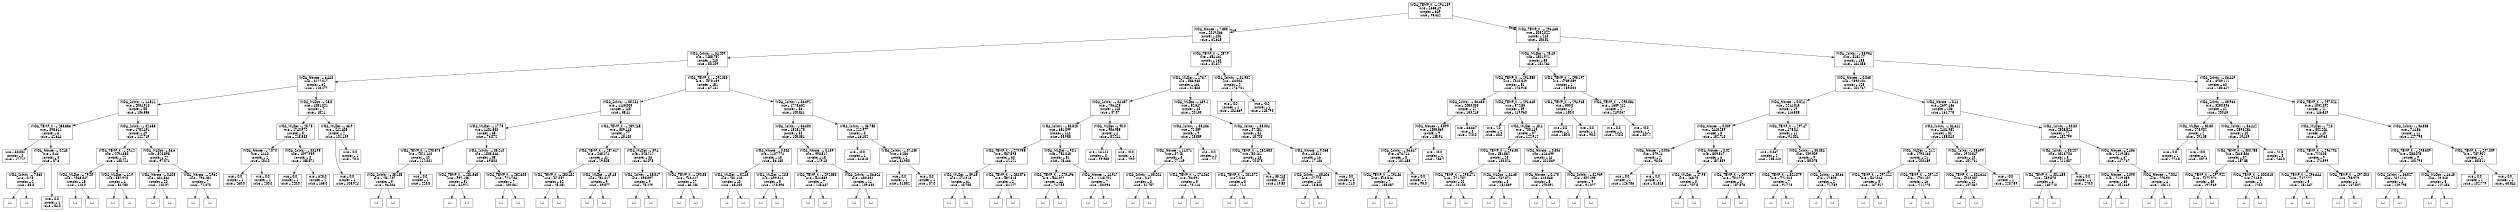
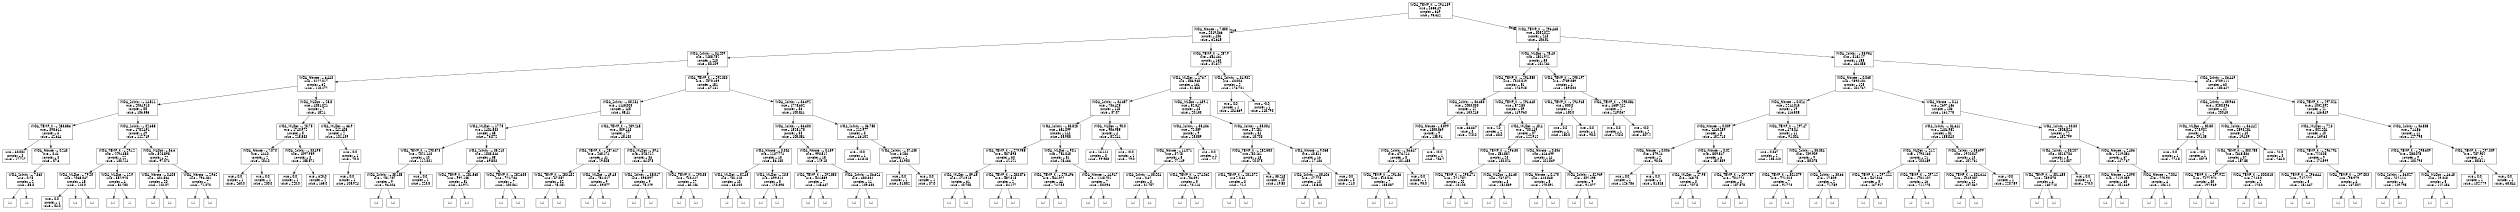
  digraph {
    fontname=Lato
    node [fontname=Lato shape=box]
    edge [fontname=Lato]
    n1 [label="WOA_TEMP_K <= 294.139\nmse = 4585.49\nsamples = 649\nvalue = 95.642"]
    n2 [label="WOA_Nitrate <= 7.855\nmse = 2319.366\nsamples = 406\nvalue = 62.645"]
    n3 [label="WOA_TEMP_K <= 296.468\nmse = 3052.322\nsamples = 243\nvalue = 156.51"]
    n4 [label="WOA_Salinity <= 34.209\nmse = 2458.752\nsamples = 243\nvalue = 80.109"]
    n5 [label="WOA_TEMP_K <= 287.9\nmse = 654.461\nsamples = 163\nvalue = 32.627"]
    n6 [label="WOA_MLDpt <= 78.45\nmse = 1801.921\nsamples = 55\nvalue = 131.264"]
    n7 [label="WOA_Salinity <= 35.954\nmse = 3181.27\nsamples = 188\nvalue = 164.355"]
    n8 [label="WOA_Nitrate <= 6.443\nmse = 3122.317\nsamples = 62\nvalue = 118.472"]
    n9 [label="WOA_TEMP_K <= 292.333\nmse = 1570.439\nsamples = 181\nvalue = 67.161"]
    n10 [label="WOA_MLDpt <= 176.7\nmse = 586.965\nsamples = 161\nvalue = 31.865"]
    n11 [label="WOA_Salinity <= 34.932\nmse = 63.006\nsamples = 2\nvalue = 126.731"]
    n12 [label="WOA_Salinity <= 14.811\nmse = 2054.913\nsamples = 55\nvalue = 106.586"]
    n13 [label="WOA_MLDpt <= 28.8\nmse = 4031.321\nsamples = 7\nvalue = 182.1"]
    n14 [label="WOA_Salinity <= 35.234\nmse = 1145.003\nsamples = 145\nvalue = 58.41"]
    n15 [label="WOA_Salinity <= 36.692\nmse = 1778.652\nsamples = 36\nvalue = 100.841"]
    n16 [label="WOA_TEMP_K <= 283.886\nmse = 398.611\nsamples = 6\nvalue = 42.644"]
    n17 [label="WOA_Salinity <= 32.688\nmse = 1782.491\nsamples = 49\nvalue = 112.749"]
    n18 [label="WOA_MLDpt <= 25.75\nmse = 1740.972\nsamples = 5\nvalue = 215.833"]
    n19 [label="WOA_MLDpt <= 66.9\nmse = 242.408\nsamples = 2\nvalue = 101.139"]
    n20 [label="mse = 63.054\nsamples = 3\nvalue = 17.717"]
    n21 [label="WOA_Nitrate <= 0.243\nmse = 3.44\nsamples = 3\nvalue = 57.6"]
    n22 [label="WOA_TEMP_K <= 291.2\nmse = 2294.383\nsamples = 22\nvalue = 133.214"]
    n23 [label="WOA_MLDpt <= 36.6\nmse = 823.898\nsamples = 27\nvalue = 97.074"]
    n24 [label="WOA_Salinity <= 7.363\nmse = 0.25\nsamples = 2\nvalue = 58.5"]
    n25 [label="mse = 0.0\nsamples = 1\nvalue = 54.0"]
    n26 [label="(...)"]
    n27 [label="(...)"]
    n28 [label="WOA_MLDpt <= 79.25\nmse = 2068.067\nsamples = 18\nvalue = 143.0"]
    n29 [label="WOA_MLDpt <= 12.9\nmse = 552.925\nsamples = 4\nvalue = 84.283"]
    n30 [label="WOA_Nitrate <= 0.405\nmse = 604.536\nsamples = 20\nvalue = 104.02"]
    n31 [label="WOA_Nitrate <= 2.962\nmse = 796.484\nsamples = 7\nvalue = 71.373"]
    n32 [label="(...)"]
    n33 [label="(...)"]
    n34 [label="(...)"]
    n35 [label="(...)"]
    n36 [label="(...)"]
    n37 [label="(...)"]
    n38 [label="(...)"]
    n39 [label="(...)"]
    n40 [label="WOA_Nitrate <= 7.073\nmse = 144.0\nsamples = 2\nvalue = 254.0"]
    n41 [label="WOA_Salinity <= 33.495\nmse = 1097.959\nsamples = 3\nvalue = 188.571"]
    n42 [label="mse = 0.0\nsamples = 1\nvalue = 108.924"]
    n43 [label="mse = 0.0\nsamples = 1\nvalue = 70.0"]
    n44 [label="mse = 0.0\nsamples = 1\nvalue = 260.0"]
    n45 [label="mse = 0.0\nsamples = 1\nvalue = 230.0"]
    n46 [label="mse = 0.0\nsamples = 1\nvalue = 220.0"]
    n47 [label="mse = 625.0\nsamples = 2\nvalue = 165.0"]
    n48 [label="WOA_MLDpt <= 17.75\nmse = 1404.533\nsamples = 68\nvalue = 76.072"]
    n49 [label="WOA_TEMP_K <= 289.248\nmse = 539.143\nsamples = 77\nvalue = 45.133"]
    n50 [label="WOA_Salinity <= 36.603\nmse = 1525.178\nsamples = 33\nvalue = 108.384"]
    n51 [label="WOA_Salinity <= 36.758\nmse = 212.977\nsamples = 3\nvalue = 46.152"]
    n52 [label="WOA_TEMP_K <= 290.573\nmse = 2021.143\nsamples = 10\nvalue = 112.331"]
    n53 [label="WOA_Salinity <= 35.213\nmse = 1033.346\nsamples = 58\nvalue = 69.833"]
    n54 [label="WOA_TEMP_K <= 287.617\nmse = 165.174\nsamples = 41\nvalue = 29.308"]
    n55 [label="WOA_MLDpt <= 39.4\nmse = 328.212\nsamples = 36\nvalue = 64.075"]
    n56 [label="WOA_Salinity <= 35.138\nmse = 281.237\nsamples = 9\nvalue = 96.406"]
    n57 [label="mse = 0.0\nsamples = 1\nvalue = 223.8"]
    n58 [label="WOA_TEMP_K <= 281.568\nmse = 992.138\nsamples = 51\nvalue = 64.921"]
    n59 [label="WOA_TEMP_K <= 282.635\nmse = 224.736\nsamples = 7\nvalue = 100.061"]
    n60 [label="(...)"]
    n61 [label="(...)"]
    n62 [label="(...)"]
    n63 [label="(...)"]
    n64 [label="(...)"]
    n65 [label="(...)"]
    n66 [label="WOA_TEMP_K <= 283.432\nmse = 67.052\nsamples = 32\nvalue = 25.481"]
    n67 [label="WOA_MLDpt <= 49.45\nmse = 284.017\nsamples = 9\nvalue = 39.877"]
    n68 [label="WOA_Salinity <= 35.517\nmse = 398.897\nsamples = 9\nvalue = 75.429"]
    n69 [label="WOA_TEMP_K <= 290.38\nmse = 243.442\nsamples = 27\nvalue = 60.136"]
    n70 [label="(...)"]
    n71 [label="(...)"]
    n72 [label="(...)"]
    n73 [label="(...)"]
    n74 [label="(...)"]
    n75 [label="(...)"]
    n76 [label="(...)"]
    n77 [label="(...)"]
    n78 [label="WOA_Nitrate <= 3.334\nmse = 1137.774\nsamples = 15\nvalue = 86.135"]
    n79 [label="WOA_Nitrate <= 0.159\nmse = 993.512\nsamples = 18\nvalue = 129.15"]
    n80 [label="mse = -0.0\nsamples = 1\nvalue = 64.818"]
    n81 [label="WOA_Salinity <= 37.435\nmse = 6.286\nsamples = 2\nvalue = 34.953"]
    n82 [label="WOA_MLDpt <= 52.45\nmse = 281.418\nsamples = 10\nvalue = 65.433"]
    n83 [label="WOA_MLDpt <= 23.5\nmse = 699.314\nsamples = 5\nvalue = 123.398"]
    n84 [label="WOA_TEMP_K <= 292.853\nmse = 544.889\nsamples = 7\nvalue = 148.667"]
    n85 [label="WOA_Salinity <= 36.624\nmse = 680.334\nsamples = 11\nvalue = 109.633"]
    n86 [label="(...)"]
    n87 [label="(...)"]
    n88 [label="(...)"]
    n89 [label="(...)"]
    n90 [label="(...)"]
    n91 [label="(...)"]
    n92 [label="(...)"]
    n93 [label="(...)"]
    n94 [label="mse = 0.0\nsamples = 1\nvalue = 31.882"]
    n95 [label="mse = 0.0\nsamples = 1\nvalue = 37.0"]
    n96 [label="WOA_Salinity <= 34.657\nmse = 736.425\nsamples = 118\nvalue = 37.07"]
    n97 [label="WOA_MLDpt <= 439.1\nmse = 52.547\nsamples = 43\nvalue = 20.153"]
    n98 [label="mse = 0.0\nsamples = 1\nvalue = 134.669"]
    n99 [label="mse = -0.0\nsamples = 1\nvalue = 118.793"]
    n100 [label="WOA_Salinity <= 33.828\nmse = 681.099\nsamples = 114\nvalue = 35.988"]
    n101 [label="WOA_MLDpt <= 90.0\nmse = 956.985\nsamples = 4\nvalue = 82.241"]
    n102 [label="WOA_Salinity <= 35.436\nmse = 72.359\nsamples = 9\nvalue = 25.589"]
    n103 [label="WOA_Salinity <= 35.304\nmse = 37.281\nsamples = 34\nvalue = 18.703"]
    n104 [label="WOA_TEMP_K <= 279.958\nmse = 537.898\nsamples = 63\nvalue = 42.121"]
    n105 [label="WOA_MLDpt <= 90.1\nmse = 754.045\nsamples = 51\nvalue = 28.466"]
    n106 [label="mse = 16.144\nsamples = 3\nvalue = 99.988"]
    n107 [label="mse = -0.0\nsamples = 1\nvalue = 29.0"]
    n108 [label="WOA_MLDpt <= 89.45\nmse = 474.918\nsamples = 61\nvalue = 40.705"]
    n109 [label="WOA_TEMP_K <= 283.876\nmse = 582.315\nsamples = 2\nvalue = 84.127"]
    n110 [label="WOA_TEMP_K <= 275.496\nmse = 564.022\nsamples = 44\nvalue = 24.233"]
    n111 [label="WOA_Nitrate <= 14.947\nmse = 1148.701\nsamples = 7\nvalue = 53.096"]
    n112 [label="(...)"]
    n113 [label="(...)"]
    n114 [label="(...)"]
    n115 [label="(...)"]
    n116 [label="(...)"]
    n117 [label="(...)"]
    n118 [label="(...)"]
    n119 [label="(...)"]
    n120 [label="WOA_Nitrate <= 11.071\nmse = 37.28\nsamples = 8\nvalue = 27.149"]
    n121 [label="mse = 0.0\nsamples = 1\nvalue = 2.2"]
    n122 [label="WOA_TEMP_K <= 282.583\nmse = 30.161\nsamples = 18\nvalue = 20.075"]
    n123 [label="WOA_Nitrate <= 9.068\nmse = 40.811\nsamples = 16\nvalue = 17.136"]
    n124 [label="WOA_Salinity <= 35.204\nmse = 0.62\nsamples = 3\nvalue = 31.757"]
    n125 [label="WOA_TEMP_K <= 274.062\nmse = 36.391\nsamples = 5\nvalue = 23.116"]
    n126 [label="(...)"]
    n127 [label="(...)"]
    n128 [label="(...)"]
    n129 [label="(...)"]
    n130 [label="WOA_TEMP_K <= 281.372\nmse = 0.64\nsamples = 3\nvalue = 21.4"]
    n131 [label="mse = 55.243\nsamples = 15\nvalue = 19.83"]
    n132 [label="WOA_Salinity <= 35.406\nmse = 47.778\nsamples = 13\nvalue = 15.848"]
    n133 [label="mse = 0.0\nsamples = 3\nvalue = 21.0"]
    n134 [label="(...)"]
    n135 [label="(...)"]
    n136 [label="(...)"]
    n137 [label="(...)"]
    n138 [label="WOA_TEMP_K <= 294.585\nmse = 1310.519\nsamples = 51\nvalue = 126.948"]
    n139 [label="WOA_TEMP_K <= 295.197\nmse = 4789.089\nsamples = 4\nvalue = 189.533"]
    n140 [label="WOA_Nitrate <= 0.065\nmse = 2890.404\nsamples = 125\nvalue = 154.762"]
    n141 [label="WOA_Salinity <= 36.449\nmse = 3209.111\nsamples = 63\nvalue = 183.642"]
    n142 [label="WOA_Salinity <= 36.653\nmse = 2083.033\nsamples = 12\nvalue = 153.245"]
    n143 [label="WOA_TEMP_K <= 294.645\nmse = 872.85\nsamples = 39\nvalue = 119.963"]
    n144 [label="WOA_TEMP_K <= 294.945\nmse = 800.0\nsamples = 2\nvalue = 130.0"]
    n145 [label="WOA_TEMP_K <= 295.384\nmse = 1689.742\nsamples = 2\nvalue = 249.067"]
    n146 [label="WOA_Nitrate <= 3.599\nmse = 1355.569\nsamples = 9\nvalue = 138.94"]
    n147 [label="mse = 66.667\nvalue = 3\nvalue = 220.0"]
    n148 [label="mse = 2.0\nsamples = 2\nvalue = 60.0"]
    n149 [label="WOA_MLDpt <= 40.4\nmse = 730.149\nsamples = 37\nvalue = 122.912"]
    n150 [label="WOA_Salinity <= 36.647\nmse = 676.214\nsamples = 8\nvalue = 131.458"]
    n151 [label="mse = -0.0\nsamples = 1\nvalue = 236.2"]
    n152 [label="WOA_TEMP_K <= 294.36\nmse = 513.546\nsamples = 7\nvalue = 138.087"]
    n153 [label="mse = 0.0\nsamples = 1\nvalue = 95.0"]
    n154 [label="(...)"]
    n155 [label="(...)"]
    n156 [label="WOA_TEMP_K <= 296.35\nmse = 454.882\nsamples = 23\nvalue = 133.324"]
    n157 [label="WOA_Nitrate <= 0.336\nmse = 616.699\nsamples = 14\nvalue = 101.569"]
    n158 [label="WOA_TEMP_K <= 295.471\nmse = 421.752\nsamples = 20\nvalue = 131.03"]
    n159 [label="WOA_MLDpt <= 34.65\nmse = 262.571\nsamples = 3\nvalue = 154.539"]
    n160 [label="WOA_Nitrate <= 0.175\nmse = 643.568\nsamples = 5\nvalue = 120.591"]
    n161 [label="WOA_Salinity <= 32.969\nmse = 302.498\nsamples = 9\nvalue = 91.327"]
    n162 [label="(...)"]
    n163 [label="(...)"]
    n164 [label="(...)"]
    n165 [label="(...)"]
    n166 [label="(...)"]
    n167 [label="(...)"]
    n168 [label="(...)"]
    n169 [label="(...)"]
    n170 [label="mse = 0.0\nsamples = 1\nvalue = 150.0"]
    n171 [label="mse = 0.0\nsamples = 1\nvalue = 90.0"]
    n172 [label="mse = 0.0\nsamples = 1\nvalue = 220.0"]
    n173 [label="mse = -0.0\nsamples = 2\nvalue = 307.2"]
    n174 [label="WOA_Nitrate <= 0.024\nmse = 2214.015\nsamples = 19\nvalue = 116.538"]
    n175 [label="WOA_Nitrate <= 0.14\nmse = 2697.156\nsamples = 106\nvalue = 161.778"]
    n176 [label="WOA_Salinity <= 35.966\nmse = 3280.396\nsamples = 42\nvalue = 200.45"]
    n177 [label="WOA_TEMP_K <= 297.024\nmse = 1052.392\nsamples = 21\nvalue = 146.549"]
    n178 [label="WOA_Nitrate <= 0.009\nmse = 2445.289\nsamples = 8\nvalue = 152.713"]
    n179 [label="WOA_TEMP_K <= 297.47\nmse = 475.04\nsamples = 11\nvalue = 91.004"]
    n180 [label="WOA_Salinity <= 34.641\nmse = 2434.982\nsamples = 34\nvalue = 185.043"]
    n181 [label="WOA_Salinity <= 33.33\nmse = 2508.824\nsamples = 72\nvalue = 152.799"]
    n182 [label="WOA_Nitrate <= 0.006\nmse = 379.14\nsamples = 2\nvalue = 93.06"]
    n183 [label="WOA_Nitrate <= 0.02\nmse = 809.547\nsamples = 6\nvalue = 182.539"]
    n184 [label="mse = 0.367\nsamples = 2\nvalue = 135.443"]
    n185 [label="WOA_Salinity <= 35.334\nmse = 239.909\nsamples = 9\nvalue = 85.078"]
    n186 [label="mse = 0.0\nsamples = 1\nvalue = 126.786"]
    n187 [label="mse = 0.0\nsamples = 1\nvalue = 81.818"]
    n188 [label="WOA_MLDpt <= 27.95\nmse = 168.75\nsamples = 3\nvalue = 207.5"]
    n189 [label="WOA_TEMP_K <= 297.787\nmse = 204.224\nsamples = 3\nvalue = 157.578"]
    n190 [label="(...)"]
    n191 [label="(...)"]
    n192 [label="(...)"]
    n193 [label="(...)"]
    n194 [label="WOA_TEMP_K <= 301.079\nmse = 221.013\nsamples = 7\nvalue = 91.723"]
    n195 [label="WOA_Salinity <= 35.66\nmse = 12.809\nsamples = 2\nvalue = 71.789"]
    n196 [label="(...)"]
    n197 [label="(...)"]
    n198 [label="(...)"]
    n199 [label="(...)"]
    n200 [label="WOA_MLDpt <= 21.2\nmse = 1793.163\nsamples = 21\nvalue = 203.489"]
    n201 [label="WOA_Salinity <= 35.699\nmse = 1920.547\nsamples = 13\nvalue = 152.761"]
    n202 [label="WOA_Salinity <= 33.207\nmse = 3313.706\nsamples = 5\nvalue = 211.507"]
    n203 [label="WOA_Nitrate <= 2.456\nmse = 2119.084\nsamples = 67\nvalue = 147.767"]
    n204 [label="WOA_TEMP_K <= 297.111\nmse = 662.346\nsamples = 5\nvalue = 167.917"]
    n205 [label="WOA_TEMP_K <= 297.12\nmse = 1704.102\nsamples = 16\nvalue = 211.223"]
    n206 [label="WOA_TEMP_K <= 301.614\nmse = 1049.352\nsamples = 12\nvalue = 137.062"]
    n207 [label="mse = -0.0\nsamples = 1\nvalue = 220.789"]
    n208 [label="(...)"]
    n209 [label="(...)"]
    n210 [label="(...)"]
    n211 [label="(...)"]
    n212 [label="(...)"]
    n213 [label="(...)"]
    n214 [label="WOA_TEMP_K <= 301.455\nmse = 159.578\nsamples = 4\nvalue = 160.713"]
    n215 [label="mse = 0.0\nsamples = 1\nvalue = 275.0"]
    n216 [label="WOA_Nitrate <= 2.395\nmse = 2119.359\nsamples = 63\nvalue = 151.669"]
    n217 [label="WOA_Nitrate <= 7.004\nmse = 220.93\nsamples = 4\nvalue = 106.14"]
    n218 [label="(...)"]
    n219 [label="(...)"]
    n220 [label="(...)"]
    n221 [label="(...)"]
    n222 [label="(...)"]
    n223 [label="(...)"]
    n224 [label="WOA_MLDpt <= 30.85\nmse = 273.902\nsamples = 2\nvalue = 291.35"]
    n225 [label="WOA_Salinity <= 36.442\nmse = 2893.254\nsamples = 40\nvalue = 194.39"]
    n226 [label="WOA_MLDpt <= 72.3\nmse = 502.204\nsamples = 10\nvalue = 169.63"]
    n227 [label="WOA_Salinity <= 36.838\nmse = 714.86\nsamples = 11\nvalue = 127.795"]
    n228 [label="mse = 0.0\nsamples = 1\nvalue = 274.8"]
    n229 [label="mse = -0.0\nsamples = 1\nvalue = 307.9"]
    n230 [label="WOA_TEMP_K <= 300.788\nmse = 2645.536\nsamples = 37\nvalue = 187.88"]
    n231 [label="mse = 24.0\nsamples = 3\nvalue = 266.0"]
    n232 [label="WOA_TEMP_K <= 297.922\nmse = 2477.924\nsamples = 35\nvalue = 192.969"]
    n233 [label="WOA_TEMP_K <= 300.818\nmse = 243.0\nsamples = 2\nvalue = 123.0"]
    n234 [label="(...)"]
    n235 [label="(...)"]
    n236 [label="(...)"]
    n237 [label="(...)"]
    n238 [label="WOA_TEMP_K <= 296.794\nmse = 223.05\nsamples = 9\nvalue = 174.599"]
    n239 [label="WOA_TEMP_K <= 298.609\nmse = 488.078\nsamples = 9\nvalue = 133.793"]
    n240 [label="WOA_TEMP_K <= 297.339\nmse = 287.902\nsamples = 2\nvalue = 85.811"]
    n241 [label="WOA_TEMP_K <= 296.644\nmse = 247.222\nsamples = 5\nvalue = 181.667"]
    n242 [label="WOA_TEMP_K <= 297.003\nmse = 98.979\nsamples = 4\nvalue = 167.532"]
    n243 [label="(...)"]
    n244 [label="(...)"]
    n245 [label="(...)"]
    n246 [label="(...)"]
    n247 [label="WOA_Salinity <= 36.527\nmse = 242.114\nsamples = 4\nvalue = 149.795"]
    n248 [label="WOA_MLDpt <= 46.45\nmse = 19.348\nsamples = 5\nvalue = 112.456"]
    n249 [label="mse = 0.0\nsamples = 1\nvalue = 102.779"]
    n250 [label="mse = 0.0\nsamples = 1\nvalue = 68.844"]
    n251 [label="(...)"]
    n252 [label="(...)"]
    n253 [label="(...)"]
    n254 [label="(...)"]
    n1 -> n2 [headlabel=True labelangle=45 labeldistance=2.5]
    n1 -> n3 [headlabel=False labelangle=-45 labeldistance=2.5]
    n2 -> n4
    n2 -> n5
    n3 -> n6
    n3 -> n7
    n4 -> n8
    n4 -> n9
    n5 -> n10
    n5 -> n11
    n6 -> n138
    n6 -> n139
    n7 -> n140
    n7 -> n141
    n8 -> n12
    n8 -> n13
    n9 -> n14
    n9 -> n15
    n10 -> n96
    n10 -> n97
    n11 -> n98
    n11 -> n99
    n12 -> n16
    n12 -> n17
    n13 -> n18
    n13 -> n19
    n14 -> n48
    n14 -> n49
    n15 -> n50
    n15 -> n51
    n16 -> n20
    n16 -> n21
    n17 -> n22
    n17 -> n23
    n18 -> n40
    n18 -> n41
-   n19 -> n42
+   n43 -> n42
    n19 -> n43
    n21 -> n24
-   n21 -> n25
+   n28 -> n25
    n22 -> n28
    n22 -> n29
    n23 -> n30
    n23 -> n31
    n24 -> n26
    n24 -> n27
    n28 -> n32
    n28 -> n33
    n29 -> n34
    n29 -> n35
    n30 -> n36
    n30 -> n37
    n31 -> n38
    n31 -> n39
    n40 -> n44
    n40 -> n45
    n41 -> n46
    n41 -> n47
    n48 -> n52
    n48 -> n53
    n49 -> n54
    n49 -> n55
    n50 -> n78
    n50 -> n79
    n51 -> n80
    n51 -> n81
    n52 -> n56
    n52 -> n57
    n53 -> n58
    n53 -> n59
    n54 -> n66
    n54 -> n67
    n55 -> n68
    n55 -> n69
    n56 -> n60
    n56 -> n61
    n58 -> n62
    n58 -> n63
    n59 -> n64
    n59 -> n65
    n66 -> n70
    n66 -> n71
    n67 -> n72
    n67 -> n73
    n68 -> n74
    n68 -> n75
    n69 -> n76
    n69 -> n77
    n78 -> n82
    n78 -> n83
    n79 -> n84
    n79 -> n85
    n81 -> n94
    n81 -> n95
    n82 -> n86
    n82 -> n87
    n83 -> n88
    n83 -> n89
    n84 -> n90
    n84 -> n91
    n85 -> n92
    n85 -> n93
    n96 -> n100
    n96 -> n101
    n97 -> n102
    n97 -> n103
    n100 -> n104
    n100 -> n105
    n101 -> n106
    n101 -> n107
    n102 -> n120
    n102 -> n121
    n103 -> n122
    n103 -> n123
    n104 -> n108
    n104 -> n109
    n105 -> n110
    n105 -> n111
    n108 -> n112
    n108 -> n113
    n109 -> n114
    n109 -> n115
    n110 -> n116
    n110 -> n117
    n111 -> n118
    n111 -> n119
    n120 -> n124
    n120 -> n125
    n122 -> n130
    n122 -> n131
    n123 -> n132
    n123 -> n133
    n124 -> n126
    n124 -> n127
    n125 -> n128
    n125 -> n129
    n130 -> n134
    n130 -> n135
    n132 -> n136
    n132 -> n137
    n138 -> n142
    n138 -> n143
    n139 -> n144
    n139 -> n145
    n140 -> n174
    n140 -> n175
    n141 -> n176
    n141 -> n177
    n142 -> n146
    n142 -> n147
    n143 -> n148
    n143 -> n149
    n144 -> n170
    n144 -> n171
    n145 -> n172
    n145 -> n173
    n146 -> n150
    n146 -> n151
    n149 -> n156
    n149 -> n157
    n150 -> n152
    n150 -> n153
    n152 -> n154
    n152 -> n155
    n156 -> n158
    n156 -> n159
    n157 -> n160
    n157 -> n161
    n158 -> n162
    n158 -> n163
    n159 -> n164
    n159 -> n165
    n160 -> n166
    n160 -> n167
    n161 -> n168
    n161 -> n169
    n174 -> n178
    n174 -> n179
    n175 -> n180
    n175 -> n181
    n176 -> n224
    n176 -> n225
    n177 -> n226
    n177 -> n227
    n178 -> n182
    n178 -> n183
    n179 -> n184
    n179 -> n185
    n180 -> n200
    n180 -> n201
    n181 -> n202
    n181 -> n203
    n182 -> n186
    n182 -> n187
    n183 -> n188
    n183 -> n189
    n185 -> n194
    n185 -> n195
    n188 -> n190
    n188 -> n191
    n189 -> n192
    n189 -> n193
    n194 -> n196
    n194 -> n197
    n195 -> n198
    n195 -> n199
    n200 -> n204
    n200 -> n205
    n201 -> n206
    n201 -> n207
    n202 -> n214
    n202 -> n215
    n203 -> n216
    n203 -> n217
    n204 -> n208
    n204 -> n209
    n205 -> n210
    n205 -> n211
    n206 -> n212
    n206 -> n213
    n214 -> n218
    n214 -> n219
    n216 -> n220
    n216 -> n221
    n217 -> n222
    n217 -> n223
    n224 -> n228
    n224 -> n229
    n225 -> n230
    n225 -> n231
    n226 -> n238
    n227 -> n239
    n227 -> n240
    n230 -> n232
    n230 -> n233
    n232 -> n234
    n232 -> n235
    n233 -> n236
    n233 -> n237
    n238 -> n241
    n238 -> n242
    n239 -> n247
    n239 -> n248
    n240 -> n249
    n240 -> n250
    n241 -> n243
    n241 -> n244
    n242 -> n245
    n242 -> n246
    n247 -> n251
    n247 -> n252
    n248 -> n253
    n248 -> n254
  }
